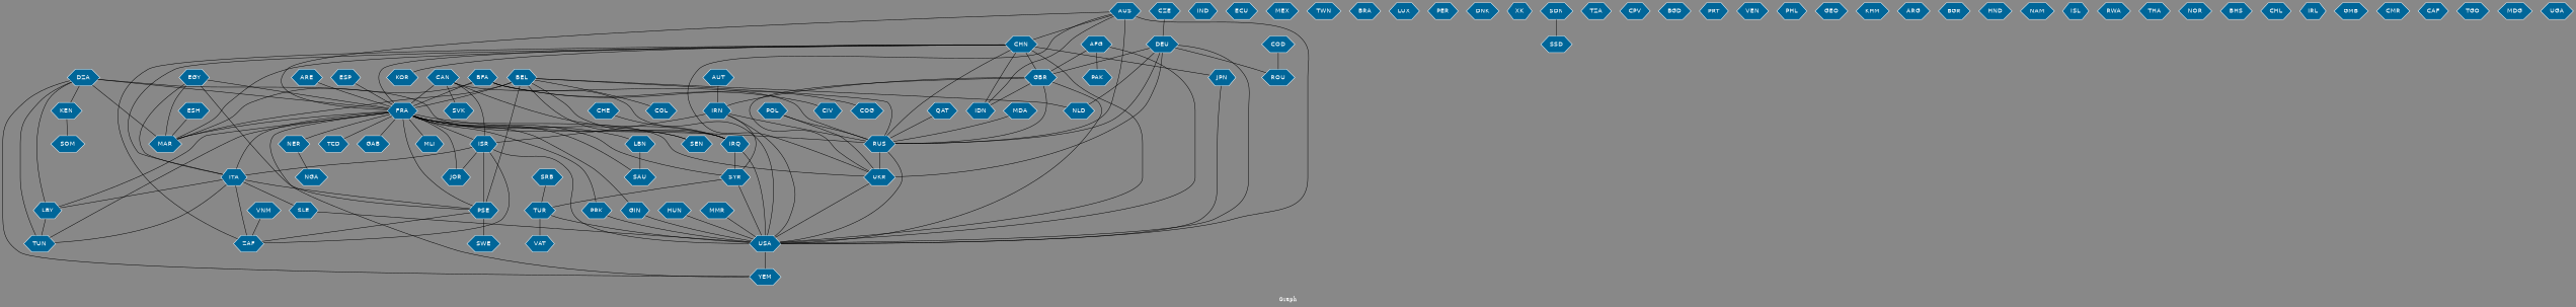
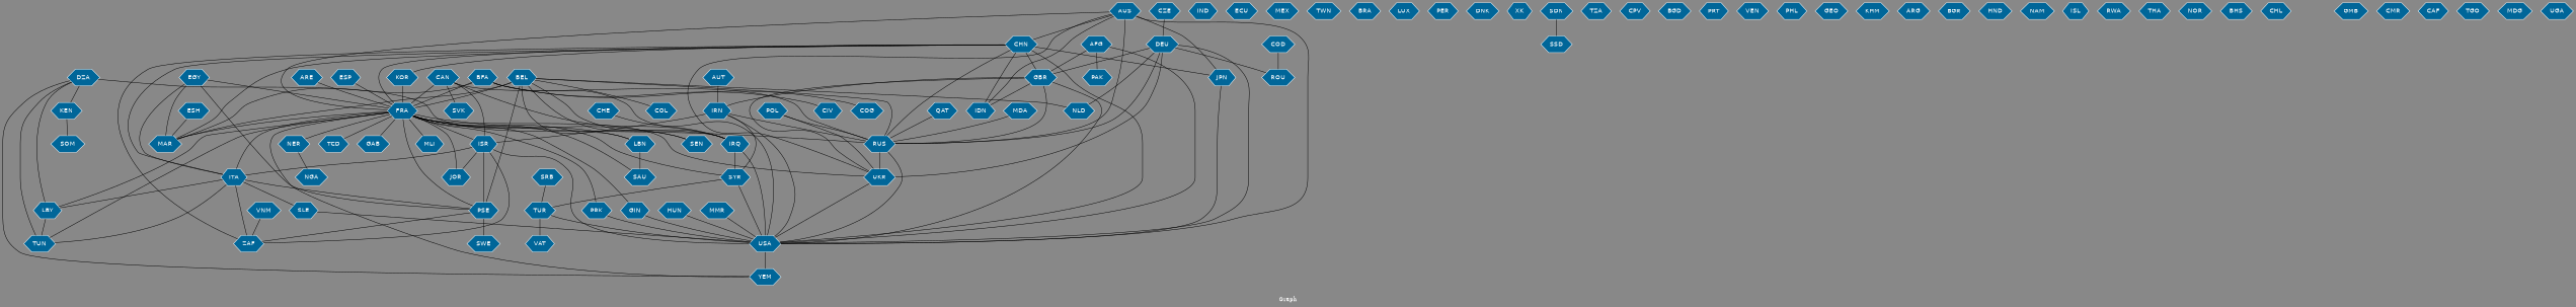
  graph {
    bgcolor="#888888"
    fontcolor=white
    fontsize=12
    label="Graph"
    node [color=white fillcolor="#006699" fontcolor=white fontname=Helvetica shape=hexagon style=filled]
    edge [arrowhead=open color=black fontcolor=white fontname=Courier fontsize=12 weight=1]
    n1 [label=BEL]
    n2 [label=RUS]
    n3 [label=PSE]
    n4 [label=NLD]
    n5 [label=IRQ]
    n6 [label=FRA]
    n7 [label=LBN]
    n8 [label=COL]
    n9 [label=SEN]
    n10 [label=MAR]
    n11 [label=UKR]
    n12 [label=USA]
    n13 [label=ZAF]
    n14 [label=SWE]
    n15 [label=SYR]
    n16 [label=ISR]
    n17 [label=JOR]
    n18 [label=ITA]
    n19 [label=TUN]
    n20 [label=YEM]
    n21 [label=PRK]
    n22 [label=LBY]
    n23 [label=MLI]
    n24 [label=SAU]
    n25 [label=NER]
    n26 [label=TCD]
    n27 [label=GIN]
    n28 [label=GAB]
    n29 [label=IND]
    n30 [label=SLE]
    n31 [label=ECU]
    n32 [label=TUR]
    n33 [label=VAT]
    n34 [label=AFG]
    n35 [label=PAK]
    n36 [label=GBR]
    n37 [label=IRN]
    n38 [label=IDN]
    n39 [label=BFA]
    n40 [label=COG]
    n41 [label=CIV]
    n42 [label=EGY]
    n43 [label=JPN]
    n44 [label=NGA]
    n45 [label=CAN]
    n46 [label=SVK]
    n47 [label=DZA]
    n48 [label=KEN]
    n49 [label=SOM]
    n50 [label=CHE]
    n51 [label=AUS]
    n52 [label=CHN]
    n53 [label=KOR]
    n54 [label=DEU]
    n55 [label=ROU]
    n56 [label=ESP]
    n57 [label=MEX]
    n58 [label=TWN]
    n59 [label=BRA]
    n60 [label=LUX]
    n61 [label=PER]
    n62 [label=DNK]
    n63 [label=XK]
    n64 [label=SDN]
    n65 [label=SSD]
    n66 [label=TZA]
    n67 [label=QAT]
    n68 [label=CPV]
    n69 [label=BGD]
    n70 [label=ESH]
    n71 [label=PRT]
    n72 [label=MDA]
    n73 [label=AUT]
    n74 [label=HUN]
    n75 [label=VEN]
    n76 [label=PHL]
    n77 [label=GEO]
    n78 [label=KHM]
    n79 [label=ARG]
    n80 [label=BGR]
    n81 [label=HND]
    n82 [label=COD]
    n83 [label=NAM]
    n84 [label=ISL]
    n85 [label=MMR]
    n86 [label=RWA]
    n87 [label=POL]
    n88 [label=SRB]
    n89 [label=THA]
    n90 [label=NOR]
    n91 [label=VNM]
    n92 [label=BHS]
    n93 [label=CHL]
    n94 [label=CZE]
-   n95 [label=IRL]
    n96 [label=GMB]
    n97 [label=ARE]
    n98 [label=CMR]
    n99 [label=CAF]
    n100 [label=TGO]
    n101 [label=MDG]
    n102 [label=UGA]
    n1 -- n2
    n1 -- n3
    n1 -- n4 [weight=2]
    n1 -- n5
    n1 -- n6 [weight=5]
+   n1 -- n7
    n1 -- n8 [weight=2]
    n1 -- n9
    n1 -- n10
    n2 -- n11 [weight=39]
    n2 -- n12 [weight=5]
    n3 -- n13
    n3 -- n14
    n5 -- n12 [weight=11]
    n5 -- n15 [weight=5]
    n6 -- n2 [weight=14]
    n6 -- n3 [weight=9]
    n6 -- n7
    n6 -- n9 [weight=4]
    n6 -- n10 [weight=2]
    n6 -- n11 [weight=2]
    n6 -- n15 [weight=4]
    n6 -- n16 [weight=3]
    n6 -- n17
    n6 -- n18
    n6 -- n19
    n6 -- n20
    n6 -- n21 [weight=2]
    n6 -- n22
    n6 -- n23 [weight=2]
    n6 -- n24
    n6 -- n25 [weight=2]
    n6 -- n26
    n6 -- n27 [weight=3]
    n6 -- n28
    n7 -- n24 [weight=2]
    n11 -- n12 [weight=3]
    n12 -- n20 [weight=3]
    n15 -- n12 [weight=4]
    n15 -- n32
    n16 -- n3 [weight=44]
    n16 -- n12
    n16 -- n13 [weight=2]
    n16 -- n17 [weight=3]
    n16 -- n18
    n18 -- n3
    n18 -- n13 [weight=3]
    n18 -- n19
    n18 -- n22
    n18 -- n30 [weight=2]
    n21 -- n12 [weight=7]
    n22 -- n19
    n25 -- n44
    n27 -- n12 [weight=4]
    n30 -- n12
    n32 -- n12
    n32 -- n33 [weight=6]
    n34 -- n12
    n34 -- n35
    n34 -- n36 [weight=7]
    n36 -- n2
    n36 -- n11
    n36 -- n12
    n36 -- n37 [weight=3]
    n36 -- n38
    n37 -- n2
    n37 -- n12 [weight=4]
    n37 -- n15
    n37 -- n16
    n39 -- n6 [weight=4]
    n39 -- n10 [weight=2]
    n39 -- n12
    n39 -- n40
    n39 -- n41
    n42 -- n3 [weight=2]
    n42 -- n6 [weight=4]
    n42 -- n10 [weight=4]
    n42 -- n18
    n43 -- n12
    n45 -- n2 [weight=2]
    n45 -- n5
    n45 -- n6 [weight=5]
    n45 -- n16 [weight=2]
    n45 -- n46
    n47 -- n5
-   n47 -- n6 [weight=9]
-   n47 -- n10
+   n53 -- n6 [weight=9]
    n47 -- n19 [weight=3]
    n47 -- n20
    n47 -- n22 [weight=2]
    n47 -- n48
    n48 -- n49 [weight=2]
    n50 -- n5
    n51 -- n2 [weight=5]
    n51 -- n6
    n51 -- n11
    n51 -- n12 [weight=3]
    n51 -- n38
+   n51 -- n43
    n51 -- n52 [weight=2]
    n52 -- n2 [weight=4]
    n52 -- n6
    n52 -- n10
    n52 -- n12 [weight=14]
    n52 -- n13
    n52 -- n18
    n52 -- n36 [weight=3]
    n52 -- n38
    n52 -- n43 [weight=7]
    n52 -- n53
    n54 -- n2 [weight=5]
    n54 -- n4
    n54 -- n11 [weight=3]
    n54 -- n12
    n54 -- n36 [weight=2]
    n54 -- n55 [weight=3]
    n56 -- n6
    n64 -- n65 [weight=2]
    n67 -- n2
    n70 -- n10 [weight=2]
    n72 -- n2
    n73 -- n37
    n74 -- n12
    n82 -- n55
    n85 -- n12 [weight=3]
    n87 -- n2 [weight=2]
    n87 -- n11 [weight=2]
    n88 -- n32 [weight=2]
    n91 -- n13
    n94 -- n54
    n97 -- n6
  }
